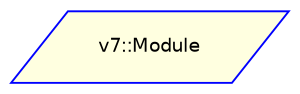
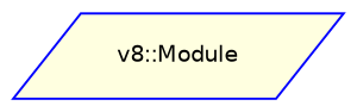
  digraph {
    rankdir=LR
-   n1 [color=blue fillcolor=lightyellow fontname=Helvetica fontsize=10 height=0.2 label="v7::Module" shape=parallelogram style=filled width=0.4]
+   n1 [color=blue fillcolor=lightyellow fontname=Helvetica fontsize=10 height=0.2 label="v8::Module" shape=parallelogram style=filled width=0.4]
  }
